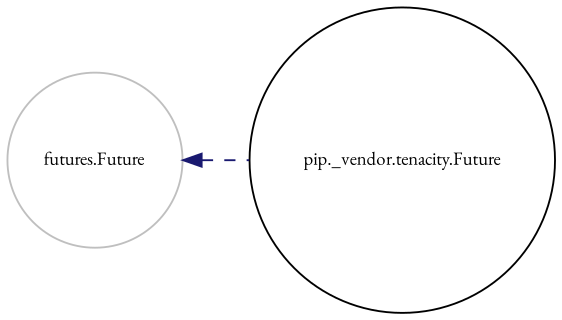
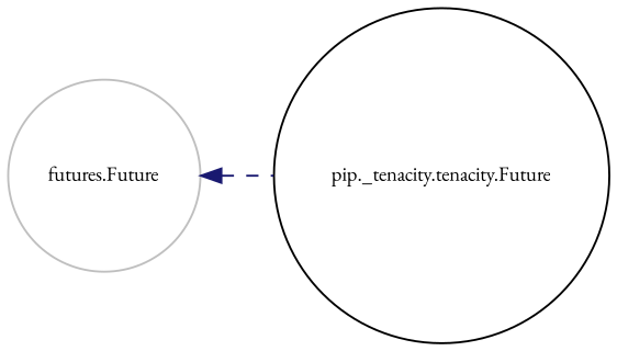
  digraph {
    rankdir=LR
    fontname="EB Garamond"
    node [fillcolor=white fontname="EB Garamond" fontsize=10 shape=circle style=filled]
    n1 [color=grey75 height=0.2 label="futures.Future" width=0.4]
-   n2 [color=black height=0.2 label="pip._vendor.tenacity.Future" width=0.4]
+   n2 [color=black height=0.2 label="pip._tenacity.tenacity.Future" width=0.4]
    n1 -> n2 [color=midnightblue dir=back fontname="EB Garamond" fontsize=10 labelfontname=Helvetica labelfontsize=10 style=dashed]
  }
